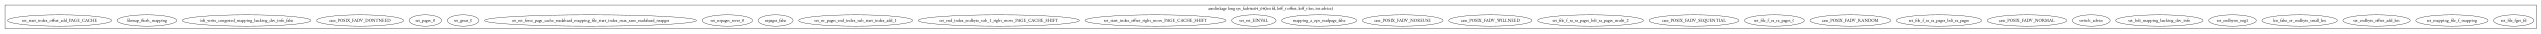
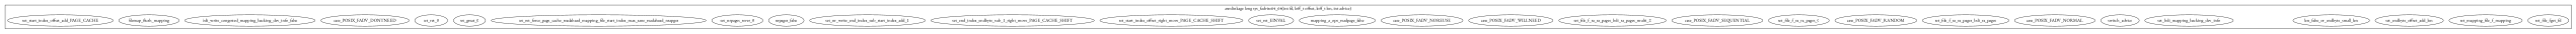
  digraph {
    fontname="EB Garamond"
    node [fontname="EB Garamond"]
    n1 [label=set_file_fget_fd]
    n2 [label=set_mapping_file_f_mapping]
    n3 [label=set_endbyte_offset_add_len]
    n4 [label=len_false_or_endbyte_small_len]
-   n5 [label=set_endbytes_neg1]
    n6 [label=set_bdi_mapping_backing_dev_info]
    n7 [label=switch_advice]
    n8 [label=case_POSIX_FADV_NORMAL]
    n9 [label=set_file_f_ra_ra_pages_bdi_ra_pages]
    n10 [label=case_POSIX_FADV_RANDOM]
    n11 [label=set_file_f_ra_ra_pages_0]
    n12 [label=case_POSIX_FADV_SEQUENTIAL]
    n13 [label=set_file_f_ra_ra_pages_bdi_ra_pages_multi_2]
    n14 [label=case_POSIX_FADV_WILLNEED]
    n15 [label=case_POSIX_FADV_NOREUSE]
    n16 [label=mapping_a_ops_readpage_false]
    n17 [label=set_ret_EINVAL]
    n18 [label=set_start_index_offset_right_move_PAGE_CACHE_SHIFT]
    n19 [label=set_end_index_endbyte_sub_1_right_move_PAGE_CACHE_SHIFT]
-   n20 [label=set_nr_pages_end_index_sub_start_index_add_1]
+   n20 [label=set_nr_write_end_index_sub_start_index_add_1]
    n21 [label=nrpages_false]
    n22 [label=set_nrpages_rever_0]
    n23 [label=set_ret_force_page_cache_readahead_mapping_file_start_index_max_sane_readahead_nrapges]
    n24 [label=ret_great_0]
-   n25 [label=set_pages_0]
+   n25 [label=set_ret_0]
    n26 [label=case_POSIX_FADV_DONTNEED]
    n27 [label=bdi_write_congested_mapping_backing_dev_info_false]
    n28 [label=filemap_flush_mapping]
    set_start_index_offset_add_PAGE_CACHE
    subgraph cluster_1 {
      label="asmlinkage long sys_fadvise64_64(int fd, loff_t offset, loff_t len, int advice)"
      n1
      n2
      n3
      n4
-     n5
      n6
      n7
      n8
      n9
      n10
      n11
      n12
      n13
      n14
      n15
      n16
      n17
      n18
      n19
      n20
      n21
      n22
      n23
      n24
      n25
      n26
      n27
      n28
      set_start_index_offset_add_PAGE_CACHE
    }
  }
